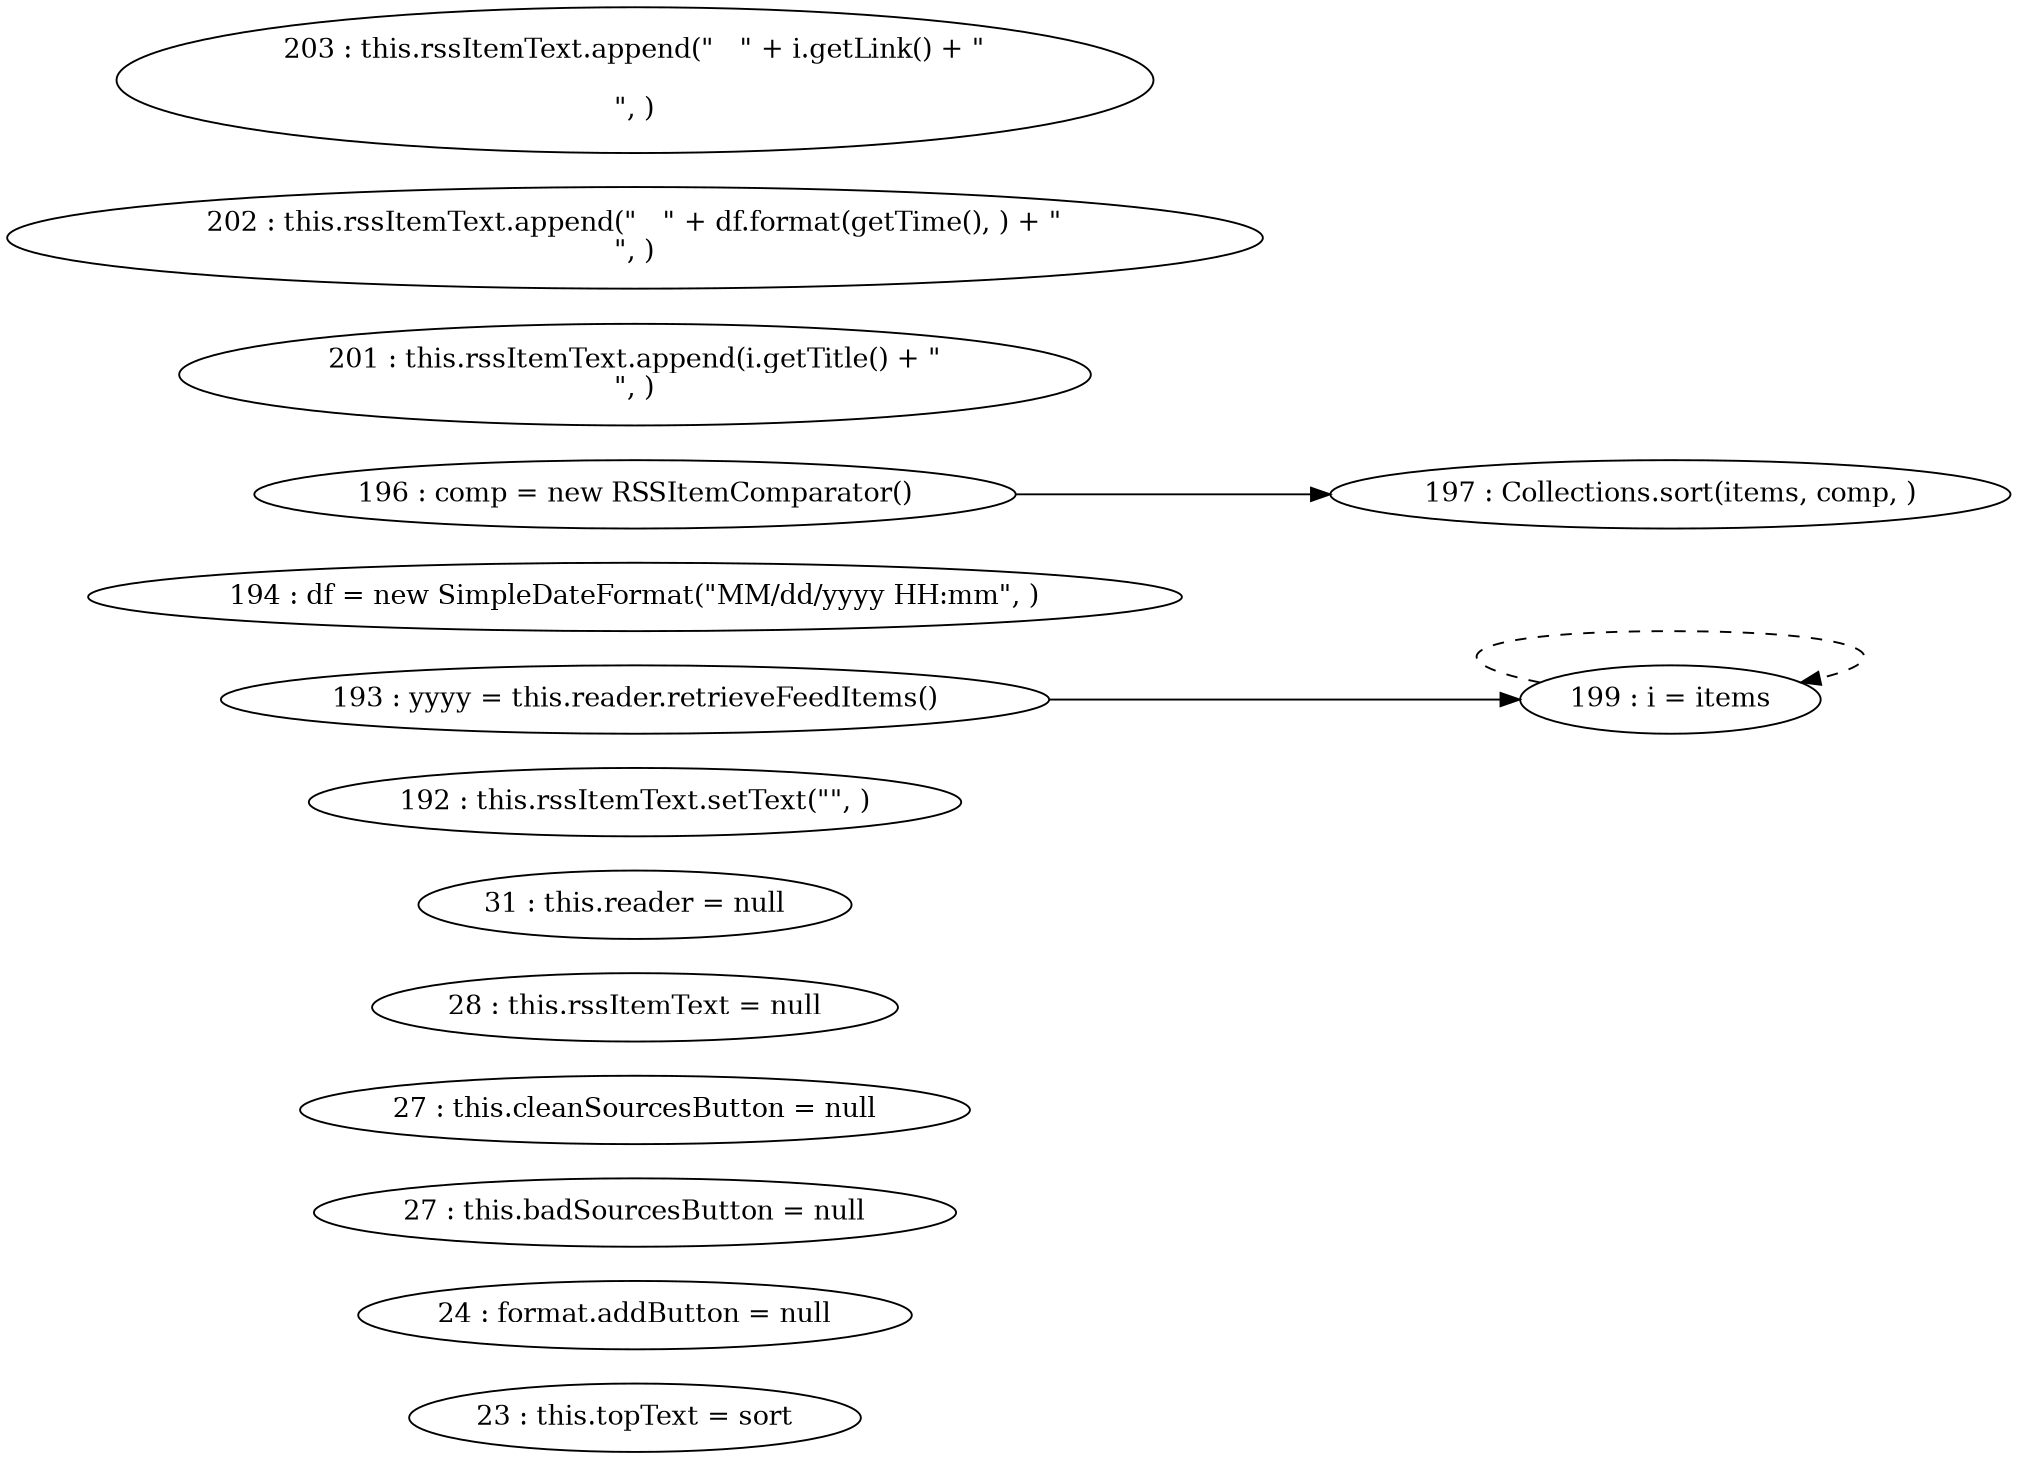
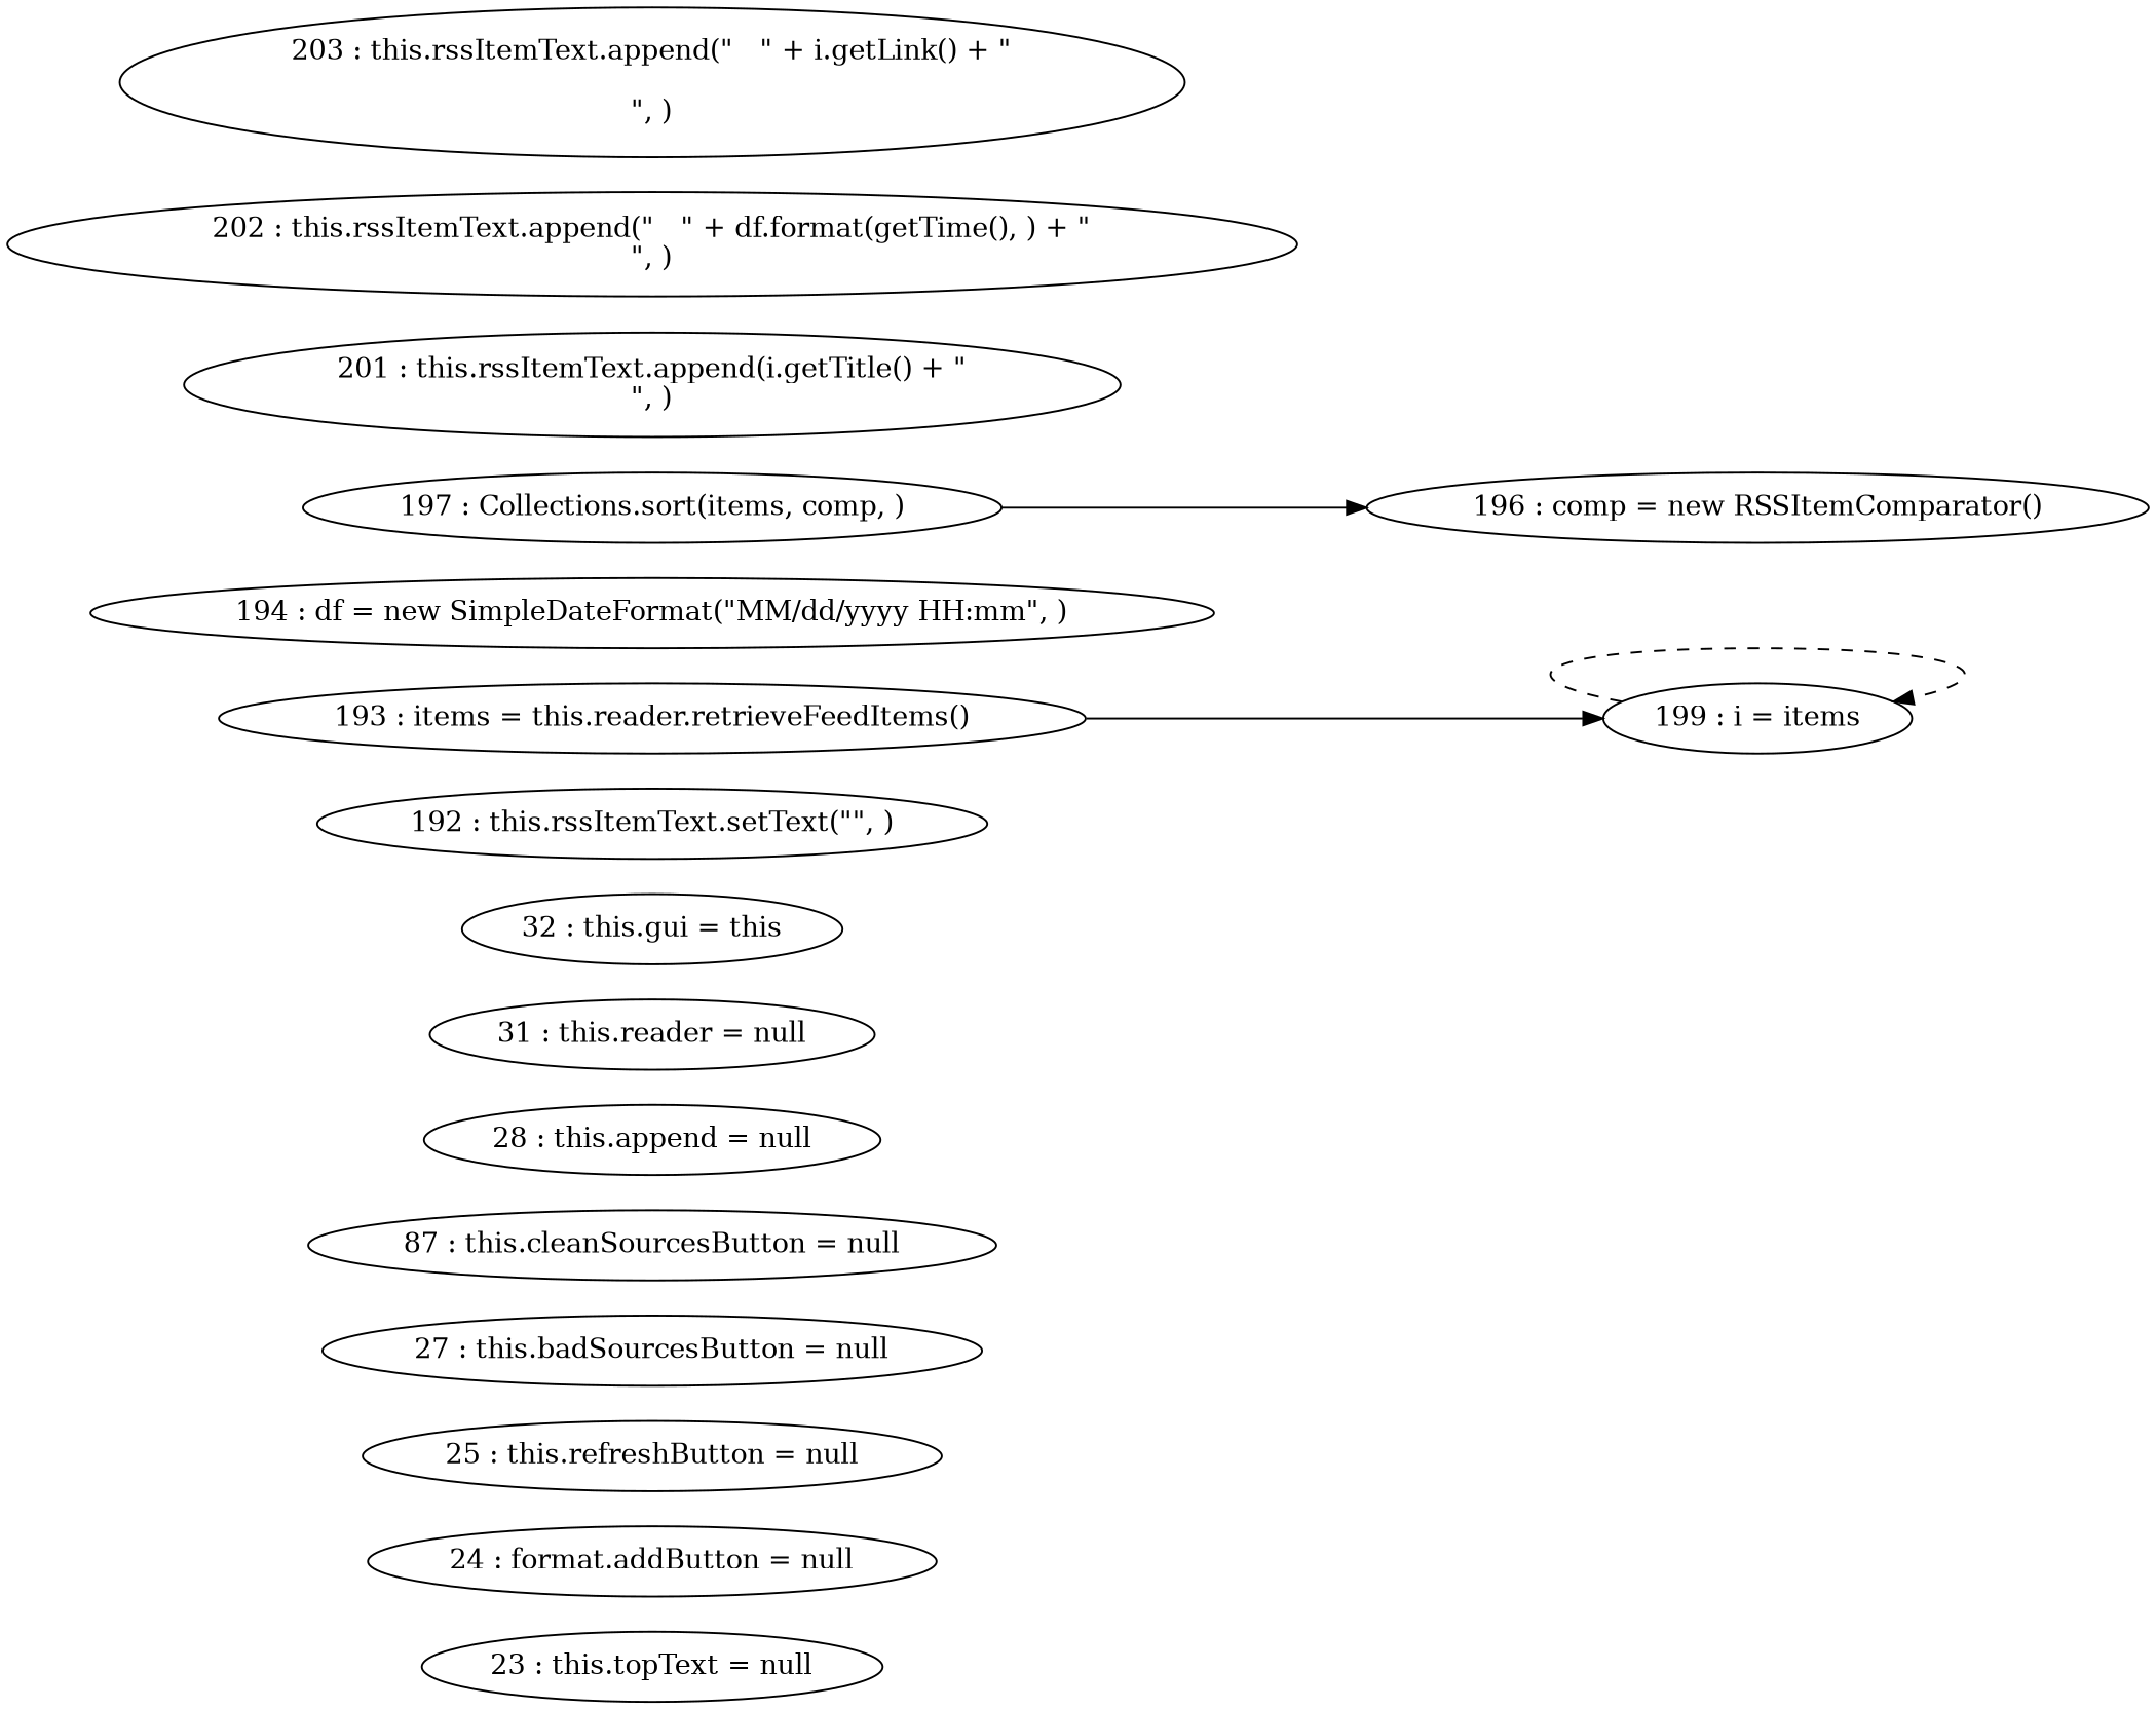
  digraph {
    rankdir=LR
-   "23 : this.topText = null" [label="23 : this.topText = sort"]
+   "23 : this.topText = null"
    n2 [label="24 : format.addButton = null"]
+   "25 : this.refreshButton = null"
    n4 [label="27 : this.badSourcesButton = null"]
-   "27 : this.cleanSourcesButton = null"
-   "28 : this.rssItemText = null"
+   "27 : this.cleanSourcesButton = null" [label="87 : this.cleanSourcesButton = null"]
+   "28 : this.rssItemText = null" [label="28 : this.append = null"]
    "31 : this.reader = null"
+   "32 : this.gui = this"
    "192 : this.rssItemText.setText(\"\", )"
-   "193 : items = this.reader.retrieveFeedItems()" [label="193 : yyyy = this.reader.retrieveFeedItems()"]
+   "193 : items = this.reader.retrieveFeedItems()"
    "199 : i = items"
    "194 : df = new SimpleDateFormat(\"MM/dd/yyyy HH:mm\", )"
    "196 : comp = new RSSItemComparator()"
    "197 : Collections.sort(items, comp, )"
    "201 : this.rssItemText.append(i.getTitle() + \"\n\", )"
    "202 : this.rssItemText.append(\"   \" + df.format(getTime(), ) + \"\n\", )"
    "203 : this.rssItemText.append(\"   \" + i.getLink() + \"\n\n\", )"
    "193 : items = this.reader.retrieveFeedItems()" -> "199 : i = items"
    "199 : i = items" -> "199 : i = items" [style=dashed]
-   "196 : comp = new RSSItemComparator()" -> "197 : Collections.sort(items, comp, )"
+   "197 : Collections.sort(items, comp, )" -> "196 : comp = new RSSItemComparator()"
  }
